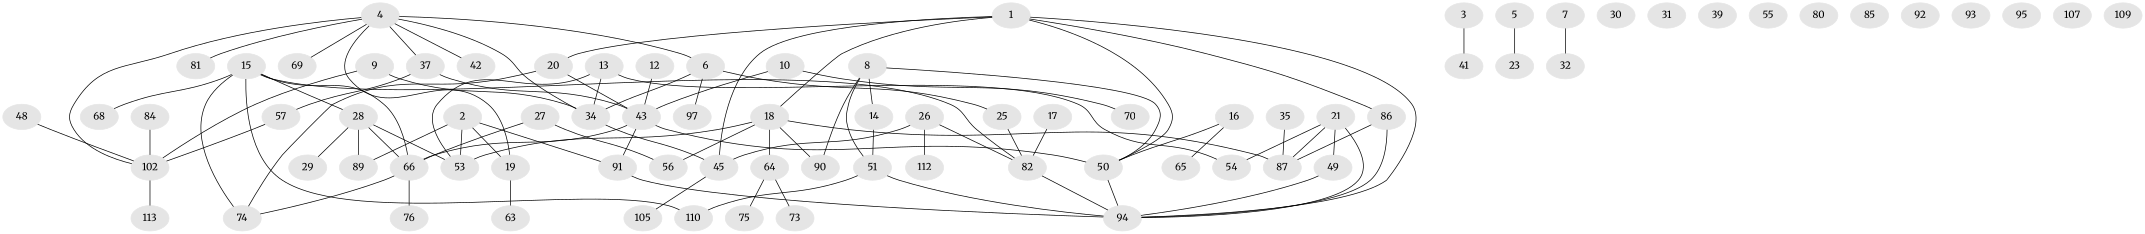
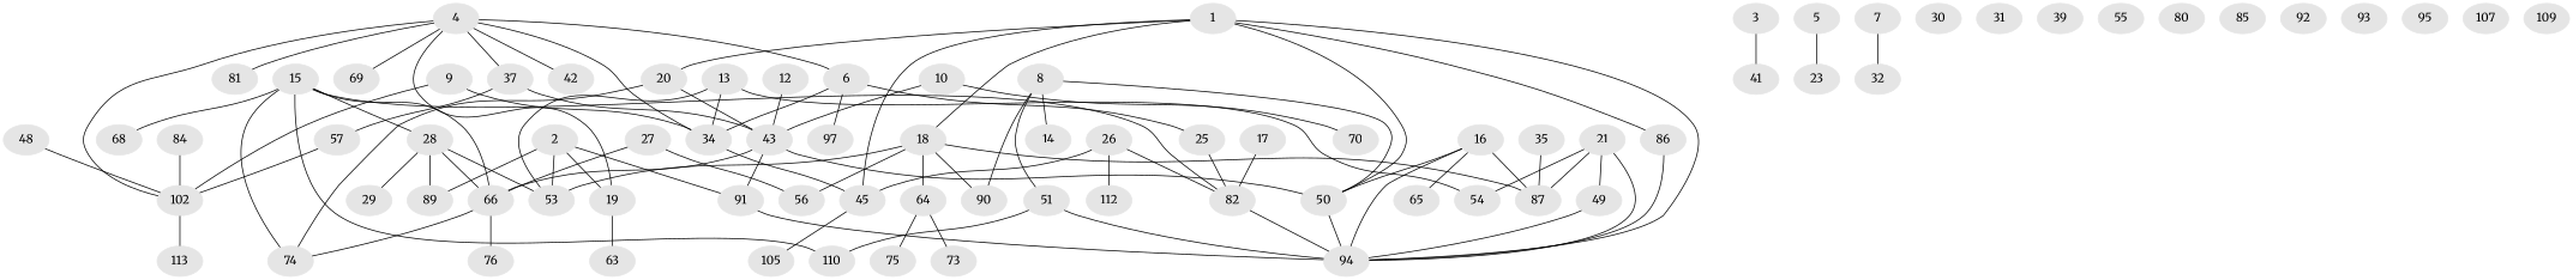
  graph {
    fontname=Merriweather
    node [color=gray90 fontname=Merriweather style=filled]
    edge [fontname=Merriweather]
    1 [super="+24"]
    18 [super="+59"]
    20
    45 [super="+61"]
    50 [super="+108"]
    86 [super="+101"]
    94 [super="+96"]
    53 [super="+62"]
    90
    87 [super="+104"]
    56
    64 [super="+111"]
    43 [super="+69"]
    74 [super="+79"]
    105
    2 [super="+52"]
    19 [super="+36"]
    89
    91
    63
    3 [super="+38"]
    41
    4 [super="+46"]
    6 [super="+22"]
    34 [super="+47"]
    37 [super="+40"]
    42
    81
    n29 [label=69]
    102 [super="+106"]
    25
    97
    57 [super="+88"]
    113
    23 [super="+72"]
    5
    82 [super="+103"]
    7
    32
    8 [super="+100"]
    14
    51
    110
    9
    10 [super="+11"]
    70
    66 [super="+67"]
    12
    13
    54
    15 [super="+98"]
    28 [super="+77"]
    68
    29
    76
    16 [super="+71"]
    65
    17
    73
    75
    21 [super="+78"]
    49 [super="+83"]
    26 [super="+33"]
    112
    27 [super="+58"]
    30 [super="+44"]
    31 [super="+60"]
    35
    39
    48
    55
    80
    84
    85
    92
    93
    95
    107
    109
    1 -- 18
    1 -- 20
    1 -- 45
    1 -- 50
    1 -- 86
    1 -- 94
    18 -- 53
    18 -- 90
    18 -- 87
    18 -- 56
    18 -- 64
    20 -- 43
    20 -- 74
    45 -- 105
    50 -- 94
    86 -- 94
    64 -- 73 [weight=2]
    64 -- 75
    43 -- 50
    43 -- 91
    43 -- 66
    2 -- 53
    2 -- 19
    2 -- 89
    2 -- 91
    19 -- 63
    91 -- 94
    3 -- 41
    4 -- 19
    4 -- 6
    4 -- 34
    4 -- 37
    4 -- 42
    4 -- 81
    4 -- n29
    4 -- 102
    6 -- 34
    6 -- 25
    6 -- 97
    34 -- 45
    37 -- 43
    37 -- 57
    102 -- 113
    25 -- 82
    57 -- 102 [weight=3]
    5 -- 23
    82 -- 94 [weight=2]
    7 -- 32
    8 -- 50
    8 -- 90
    8 -- 14
    8 -- 51
-   14 -- 51
    51 -- 94
    51 -- 110
    9 -- 34
    9 -- 102
    10 -- 43
    10 -- 70
    66 -- 74
    66 -- 76
    12 -- 43
    13 -- 53
    13 -- 34
    13 -- 54
    15 -- 74
    15 -- 82
    15 -- 110
    15 -- 66 [weight=2]
    15 -- 28
    15 -- 68
    28 -- 53
    28 -- 89 [weight=2]
    28 -- 66
    28 -- 29
    16 -- 50
-   86 -- 87
+   16 -- 94
+   16 -- 87
    16 -- 65
    17 -- 82
    21 -- 94
    21 -- 87
    21 -- 54
    21 -- 49
    49 -- 94
    26 -- 45
    26 -- 82
    26 -- 112
    27 -- 56
    27 -- 66
    35 -- 87
    48 -- 102
    84 -- 102
  }
